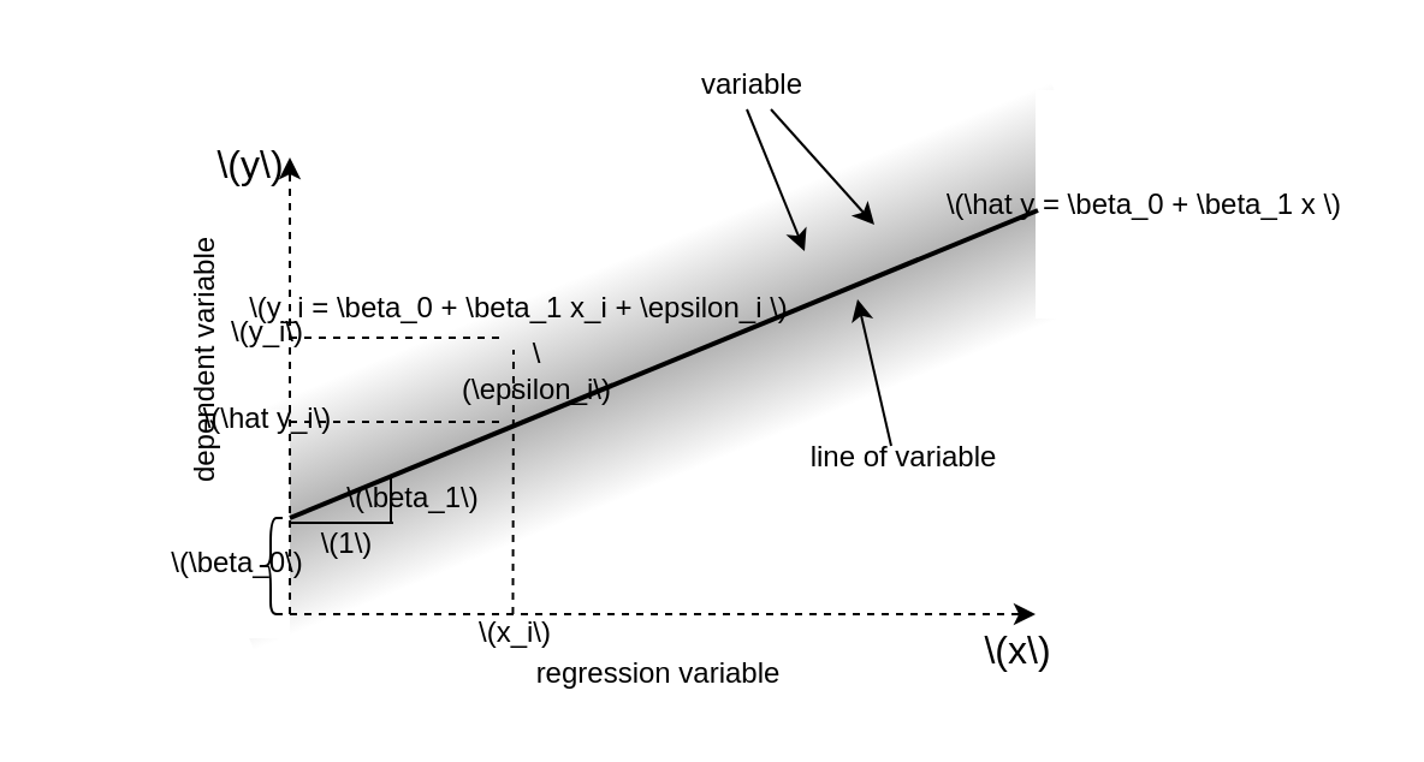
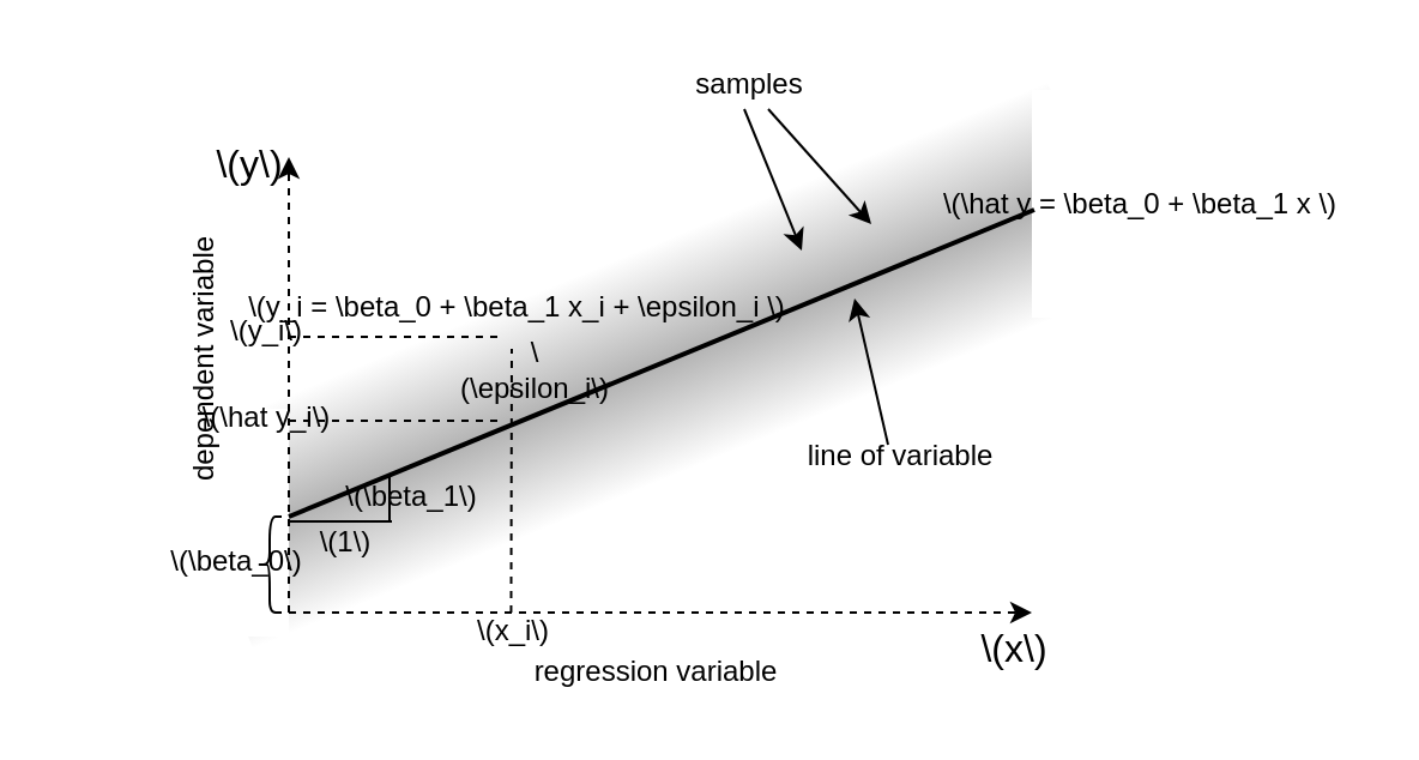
  <mxCell id="0" />
  <mxCell id="1" parent="0" />
  <mxCell id="2" value="" style="rounded=0;whiteSpace=wrap;html=1;rotation=-22.4;fillColor=default;gradientColor=#B3B3B3;strokeColor=none;gradientDirection=north;" vertex="1" parent="1"><mxGeometry x="81.48" y="150.62" width="398.8" height="45.15" as="geometry" /></mxCell>
  <mxCell id="3" value="" style="rounded=0;whiteSpace=wrap;html=1;rotation=-22.4;fillColor=default;gradientColor=#B3B3B3;strokeColor=none;" vertex="1" parent="1"><mxGeometry x="71.21" y="106.13" width="388.9" height="47.14" as="geometry" /></mxCell>
  <mxCell id="4" value="" style="rounded=0;whiteSpace=wrap;html=1;strokeColor=none;" vertex="1" parent="1"><mxGeometry x="430" y="37" width="70" height="95" as="geometry" /></mxCell>
  <mxCell id="5" value="" style="rounded=0;whiteSpace=wrap;html=1;strokeColor=none;" vertex="1" parent="1"><mxGeometry x="50" y="170" width="70" height="95" as="geometry" /></mxCell>
  <mxCell id="6" value="" style="endArrow=classic;html=1;rounded=0;dashed=1;" edge="1" parent="1"><mxGeometry width="50" height="50" relative="1" as="geometry"><mxPoint x="120" y="255" as="sourcePoint" /><mxPoint x="120" y="65" as="targetPoint" /></mxGeometry></mxCell>
  <mxCell id="7" value="" style="endArrow=classic;html=1;rounded=0;dashed=1;" edge="1" parent="1"><mxGeometry width="50" height="50" relative="1" as="geometry"><mxPoint x="120" y="255" as="sourcePoint" /><mxPoint x="430" y="255" as="targetPoint" /></mxGeometry></mxCell>
  <mxCell id="8" value="\(x\)" style="text;html=1;strokeColor=none;fillColor=none;align=center;verticalAlign=middle;whiteSpace=wrap;rounded=0;fontSize=16;" vertex="1" parent="1"><mxGeometry x="393" y="255" width="60" height="30" as="geometry" /></mxCell>
  <mxCell id="9" value="\(y\)" style="text;html=1;strokeColor=none;fillColor=none;align=center;verticalAlign=middle;whiteSpace=wrap;rounded=0;fontSize=16;" vertex="1" parent="1"><mxGeometry x="74" y="53" width="60" height="30" as="geometry" /></mxCell>
  <mxCell id="10" value="" style="shape=image;html=1;verticalAlign=top;verticalLabelPosition=bottom;labelBackgroundColor=#ffffff;imageAspect=0;aspect=fixed;image=https://cdn0.iconfinder.com/data/icons/octicons/1024/x-128.png" vertex="1" parent="1"><mxGeometry x="150.35" y="189" width="10" height="10" as="geometry" /></mxCell>
  <mxCell id="11" value="" style="shape=image;html=1;verticalAlign=top;verticalLabelPosition=bottom;labelBackgroundColor=#ffffff;imageAspect=0;aspect=fixed;image=https://cdn0.iconfinder.com/data/icons/octicons/1024/x-128.png" vertex="1" parent="1"><mxGeometry x="190" y="175" width="10" height="10" as="geometry" /></mxCell>
  <mxCell id="12" value="" style="shape=image;html=1;verticalAlign=top;verticalLabelPosition=bottom;labelBackgroundColor=#ffffff;imageAspect=0;aspect=fixed;image=https://cdn0.iconfinder.com/data/icons/octicons/1024/x-128.png" vertex="1" parent="1"><mxGeometry x="190" y="195" width="10" height="10" as="geometry" /></mxCell>
  <mxCell id="13" value="" style="shape=image;html=1;verticalAlign=top;verticalLabelPosition=bottom;labelBackgroundColor=#ffffff;imageAspect=0;aspect=fixed;image=https://cdn0.iconfinder.com/data/icons/octicons/1024/x-128.png" vertex="1" parent="1"><mxGeometry x="260" y="145" width="10" height="10" as="geometry" /></mxCell>
  <mxCell id="14" value="" style="shape=image;html=1;verticalAlign=top;verticalLabelPosition=bottom;labelBackgroundColor=#ffffff;imageAspect=0;aspect=fixed;image=https://cdn0.iconfinder.com/data/icons/octicons/1024/x-128.png" vertex="1" parent="1"><mxGeometry x="290" y="145" width="10" height="10" as="geometry" /></mxCell>
  <mxCell id="15" value="" style="shape=image;html=1;verticalAlign=top;verticalLabelPosition=bottom;labelBackgroundColor=#ffffff;imageAspect=0;aspect=fixed;image=https://cdn0.iconfinder.com/data/icons/octicons/1024/x-128.png" vertex="1" parent="1"><mxGeometry x="330" y="155" width="10" height="10" as="geometry" /></mxCell>
  <mxCell id="16" value="" style="shape=image;html=1;verticalAlign=top;verticalLabelPosition=bottom;labelBackgroundColor=#ffffff;imageAspect=0;aspect=fixed;image=https://cdn0.iconfinder.com/data/icons/octicons/1024/x-128.png" vertex="1" parent="1"><mxGeometry x="330" y="105" width="10" height="10" as="geometry" /></mxCell>
  <mxCell id="17" value="" style="shape=image;html=1;verticalAlign=top;verticalLabelPosition=bottom;labelBackgroundColor=#ffffff;imageAspect=0;aspect=fixed;image=https://cdn0.iconfinder.com/data/icons/octicons/1024/x-128.png" vertex="1" parent="1"><mxGeometry x="360" y="95" width="10" height="10" as="geometry" /></mxCell>
  <mxCell id="18" value="" style="shape=image;html=1;verticalAlign=top;verticalLabelPosition=bottom;labelBackgroundColor=#ffffff;imageAspect=0;aspect=fixed;image=https://cdn0.iconfinder.com/data/icons/octicons/1024/x-128.png" vertex="1" parent="1"><mxGeometry x="310" y="125" width="10" height="10" as="geometry" /></mxCell>
  <mxCell id="19" value="" style="shape=image;html=1;verticalAlign=top;verticalLabelPosition=bottom;labelBackgroundColor=#ffffff;imageAspect=0;aspect=fixed;image=https://cdn0.iconfinder.com/data/icons/octicons/1024/x-128.png" vertex="1" parent="1"><mxGeometry x="238" y="163" width="10" height="10" as="geometry" /></mxCell>
  <mxCell id="20" value="" style="shape=image;html=1;verticalAlign=top;verticalLabelPosition=bottom;labelBackgroundColor=#ffffff;imageAspect=0;aspect=fixed;image=https://cdn0.iconfinder.com/data/icons/octicons/1024/x-128.png" vertex="1" parent="1"><mxGeometry x="208" y="135" width="10" height="10" as="geometry" /></mxCell>
  <mxCell id="21" value="" style="shape=image;html=1;verticalAlign=top;verticalLabelPosition=bottom;labelBackgroundColor=#ffffff;imageAspect=0;aspect=fixed;image=https://cdn0.iconfinder.com/data/icons/octicons/1024/x-128.png" vertex="1" parent="1"><mxGeometry x="388" y="103" width="10" height="10" as="geometry" /></mxCell>
  <mxCell id="22" value="" style="endArrow=none;html=1;rounded=0;strokeWidth=2;" edge="1" parent="1"><mxGeometry width="50" height="50" relative="1" as="geometry"><mxPoint x="120" y="215" as="sourcePoint" /><mxPoint x="431" y="87" as="targetPoint" /></mxGeometry></mxCell>
  <mxCell id="23" value="\(\beta_0\)" style="text;html=1;align=center;verticalAlign=middle;resizable=0;points=[];autosize=1;strokeColor=none;fillColor=none;" vertex="1" parent="1"><mxGeometry x="58" y="219" width="80" height="30" as="geometry" /></mxCell>
  <mxCell id="24" value="" style="shape=curlyBracket;whiteSpace=wrap;html=1;rounded=1;labelPosition=left;verticalLabelPosition=middle;align=right;verticalAlign=middle;" vertex="1" parent="1"><mxGeometry x="107" y="215" width="10" height="40" as="geometry" /></mxCell>
  <mxCell id="25" value="" style="endArrow=none;html=1;rounded=0;endFill=0;" edge="1" parent="1"><mxGeometry width="50" height="50" relative="1" as="geometry"><mxPoint x="120" y="217" as="sourcePoint" /><mxPoint x="163" y="217" as="targetPoint" /></mxGeometry></mxCell>
  <mxCell id="26" value="" style="endArrow=none;html=1;rounded=0;endFill=0;" edge="1" parent="1"><mxGeometry width="50" height="50" relative="1" as="geometry"><mxPoint x="162" y="217" as="sourcePoint" /><mxPoint x="162" y="197" as="targetPoint" /></mxGeometry></mxCell>
  <mxCell id="27" value="\(\beta_1\)" style="text;html=1;align=center;verticalAlign=middle;resizable=0;points=[];autosize=1;strokeColor=none;fillColor=none;" vertex="1" parent="1"><mxGeometry x="131" y="192" width="80" height="30" as="geometry" /></mxCell>
  <mxCell id="28" value="\(x_i\)" style="text;html=1;strokeColor=none;fillColor=none;align=center;verticalAlign=middle;whiteSpace=wrap;rounded=0;fontSize=12;" vertex="1" parent="1"><mxGeometry x="184" y="248" width="60" height="30" as="geometry" /></mxCell>
  <mxCell id="29" value="\(\hat y_i\)" style="text;html=1;strokeColor=none;fillColor=none;align=center;verticalAlign=middle;whiteSpace=wrap;rounded=0;fontSize=12;" vertex="1" parent="1"><mxGeometry x="81" y="159" width="60" height="30" as="geometry" /></mxCell>
  <mxCell id="30" value="" style="endArrow=none;html=1;rounded=0;dashed=1;endFill=0;entryX=0.5;entryY=1;entryDx=0;entryDy=0;" edge="1" parent="1" target="20"><mxGeometry width="50" height="50" relative="1" as="geometry"><mxPoint x="212.73" y="255" as="sourcePoint" /><mxPoint x="213" y="135" as="targetPoint" /></mxGeometry></mxCell>
  <mxCell id="31" value="" style="endArrow=none;html=1;rounded=0;dashed=1;endFill=0;entryX=0;entryY=0.5;entryDx=0;entryDy=0;" edge="1" parent="1" target="20"><mxGeometry width="50" height="50" relative="1" as="geometry"><mxPoint x="120" y="140" as="sourcePoint" /><mxPoint x="223" y="155" as="targetPoint" /></mxGeometry></mxCell>
  <mxCell id="32" value="" style="endArrow=none;html=1;rounded=0;dashed=1;endFill=0;entryX=0;entryY=0.5;entryDx=0;entryDy=0;" edge="1" parent="1"><mxGeometry width="50" height="50" relative="1" as="geometry"><mxPoint x="120" y="175" as="sourcePoint" /><mxPoint x="208" y="175" as="targetPoint" /></mxGeometry></mxCell>
  <mxCell id="33" value="\(y_i\)" style="text;html=1;strokeColor=none;fillColor=none;align=center;verticalAlign=middle;whiteSpace=wrap;rounded=0;fontSize=12;" vertex="1" parent="1"><mxGeometry x="81" y="123" width="60" height="30" as="geometry" /></mxCell>
  <mxCell id="34" value="\(\epsilon_i\)" style="text;html=1;strokeColor=none;fillColor=none;align=center;verticalAlign=middle;whiteSpace=wrap;rounded=0;fontSize=12;" vertex="1" parent="1"><mxGeometry x="193" y="139" width="60" height="30" as="geometry" /></mxCell>
  <mxCell id="35" value="\(\hat y = \beta_0 + \beta_1 x \)" style="text;html=1;align=center;verticalAlign=middle;resizable=0;points=[];autosize=1;strokeColor=none;fillColor=none;" vertex="1" parent="1"><mxGeometry x="380" y="70" width="190" height="30" as="geometry" /></mxCell>
  <mxCell id="36" value="\(y_i = \beta_0 + \beta_1 x_i + \epsilon_i&amp;nbsp;\)" style="text;html=1;align=center;verticalAlign=middle;resizable=0;points=[];autosize=1;strokeColor=none;fillColor=none;" vertex="1" parent="1"><mxGeometry x="90" y="113" width="250" height="30" as="geometry" /></mxCell>
  <mxCell id="37" value="\(1\)" style="text;html=1;strokeColor=none;fillColor=none;align=center;verticalAlign=middle;whiteSpace=wrap;rounded=0;fontSize=12;" vertex="1" parent="1"><mxGeometry x="114" y="211" width="60" height="30" as="geometry" /></mxCell>
  <mxCell id="38" value="" style="endArrow=classic;html=1;rounded=0;" edge="1" parent="1"><mxGeometry width="50" height="50" relative="1" as="geometry"><mxPoint x="320" y="45" as="sourcePoint" /><mxPoint x="363" y="93" as="targetPoint" /></mxGeometry></mxCell>
  <mxCell id="39" value="" style="endArrow=classic;html=1;rounded=0;" edge="1" parent="1"><mxGeometry width="50" height="50" relative="1" as="geometry"><mxPoint x="310" y="45" as="sourcePoint" /><mxPoint x="334" y="104" as="targetPoint" /></mxGeometry></mxCell>
- <mxCell id="40" value="variable" style="text;html=1;align=center;verticalAlign=middle;resizable=0;points=[];autosize=1;strokeColor=none;fillColor=none;" vertex="1" parent="1"><mxGeometry x="277" y="20" width="70" height="30" as="geometry" /></mxCell>
+ <mxCell id="40" value="samples" style="text;html=1;align=center;verticalAlign=middle;resizable=0;points=[];autosize=1;strokeColor=none;fillColor=none;" vertex="1" parent="1"><mxGeometry x="277" y="20" width="70" height="30" as="geometry" /></mxCell>
  <mxCell id="41" value="" style="endArrow=classic;html=1;rounded=0;" edge="1" parent="1"><mxGeometry width="50" height="50" relative="1" as="geometry"><mxPoint x="370" y="185" as="sourcePoint" /><mxPoint x="356" y="124" as="targetPoint" /></mxGeometry></mxCell>
  <mxCell id="42" value="line of variable" style="text;html=1;align=center;verticalAlign=middle;resizable=0;points=[];autosize=1;strokeColor=none;fillColor=none;" vertex="1" parent="1"><mxGeometry x="320" y="175" width="110" height="30" as="geometry" /></mxCell>
  <mxCell id="43" value="regression variable" style="text;html=1;align=center;verticalAlign=middle;resizable=0;points=[];autosize=1;strokeColor=none;fillColor=none;" vertex="1" parent="1"><mxGeometry x="208" y="265" width="130" height="30" as="geometry" /></mxCell>
  <mxCell id="44" value="dependent variable" style="text;html=1;align=center;verticalAlign=middle;resizable=0;points=[];autosize=1;strokeColor=none;fillColor=none;rotation=-90;" vertex="1" parent="1"><mxGeometry x="20" y="135" width="130" height="30" as="geometry" /></mxCell>
